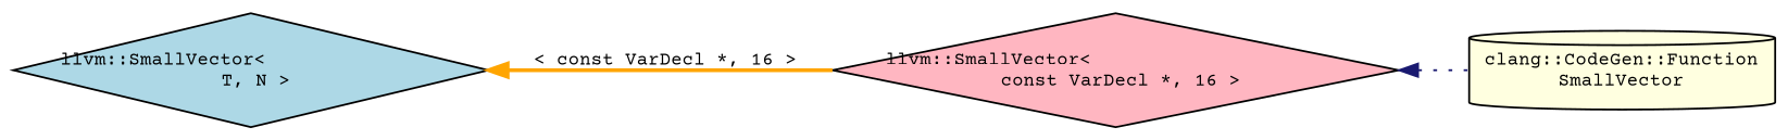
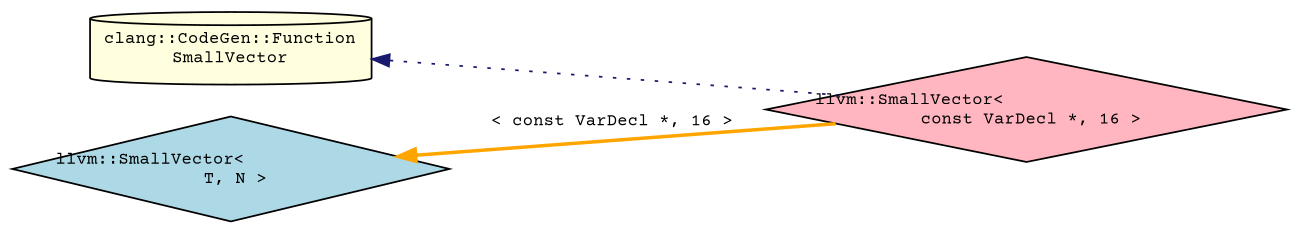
  digraph {
    fontname="Courier Prime"
    rankdir=LR
    node [color=black fontname="Courier Prime" fontsize=10 shape=diamond style=filled]
    edge [dir=back fontname="Courier Prime" fontsize=10 labelfontname=Helvetica labelfontsize=10]
    n1 [fillcolor=lightyellow fontcolor=black height=0.2 label="clang::CodeGen::Function\lSmallVector" shape=cylinder width=0.4]
    n2 [fillcolor=lightpink height=0.2 label="llvm::SmallVector\<\l const VarDecl *, 16 \>" width=0.4]
    n3 [fillcolor=lightblue height=0.2 label="llvm::SmallVector\<\l T, N \>" width=0.4]
-   n2 -> n1 [color=midnightblue style=dotted]
+   n1 -> n2 [color=midnightblue style=dotted]
    n3 -> n2 [color=orange label=" \< const VarDecl *, 16 \>" style=bold]
  }
